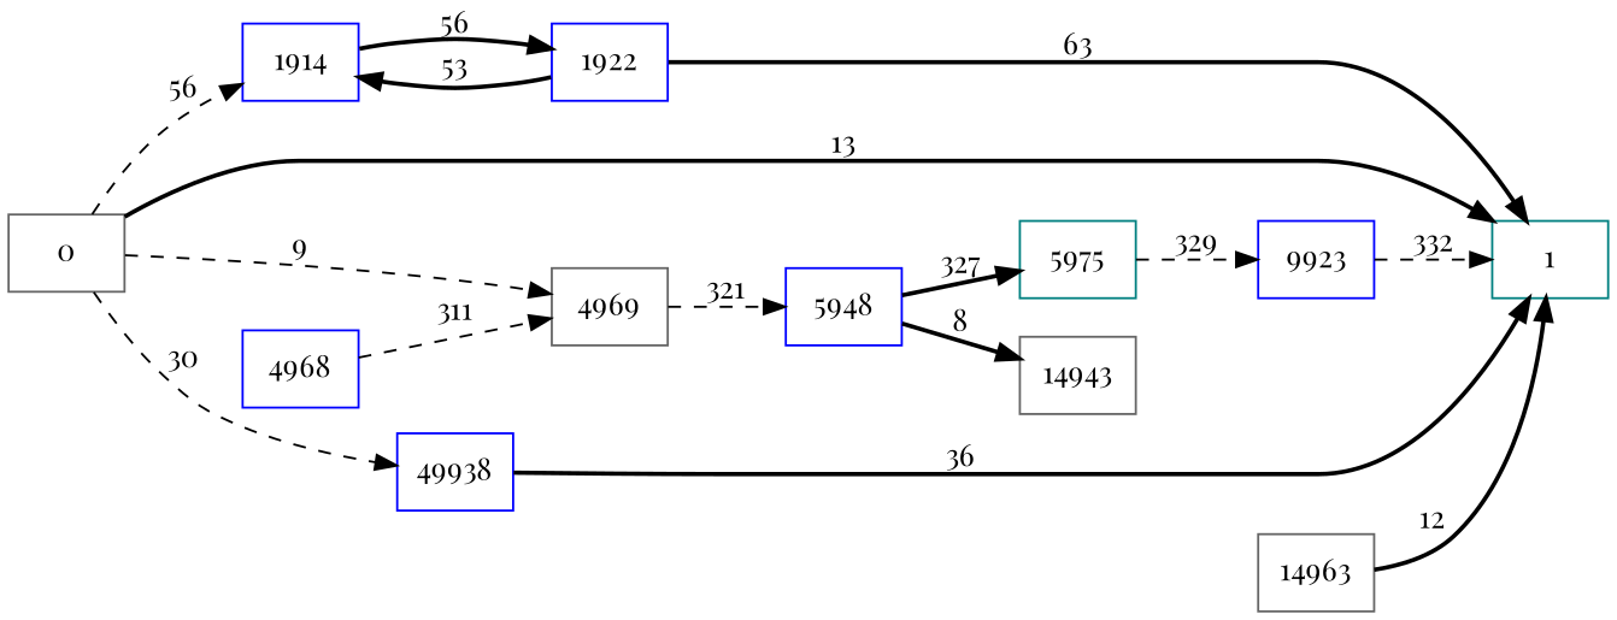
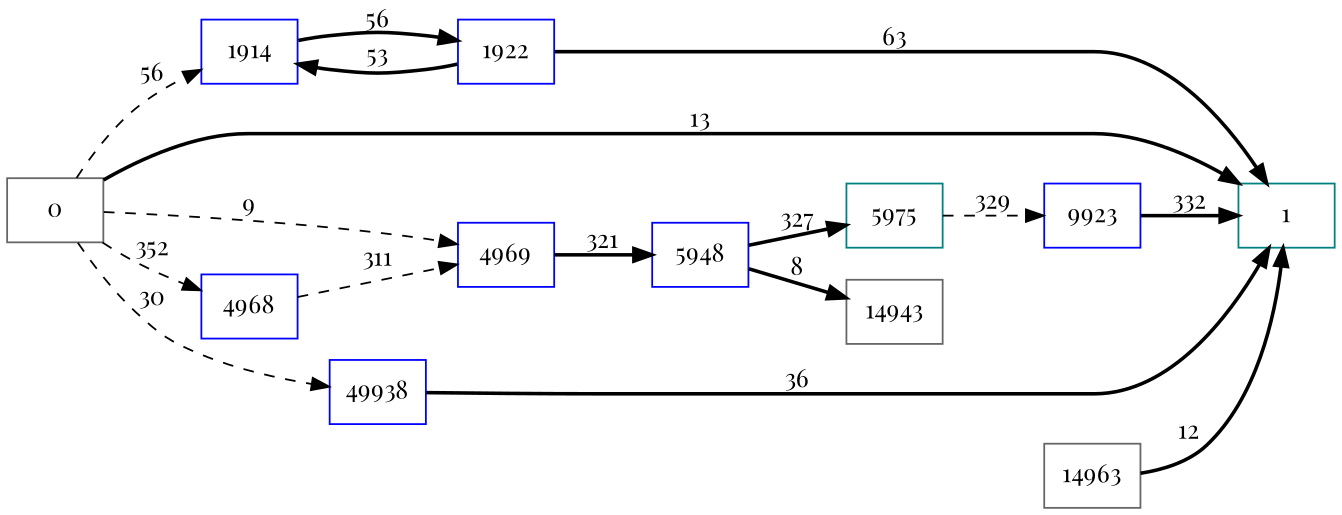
  digraph {
    fontname="Playfair Display"
    rankdir=LR
    node [color=blue fontname="Playfair Display" shape=rectangle]
    edge [fontname="Playfair Display" style=bold]
    1914
    1922
    1 [color=teal]
-   4969 [color=gray40]
+   4969
    4968
    5948
    5975 [color=teal]
    14943 [color=gray40]
    9923
    14963 [color=gray40]
    n11 [label=49938]
    0 [color=gray40]
    1914 -> 1922 [label=56]
    1922 -> 1914 [label=53]
    1922 -> 1 [label=63]
-   4969 -> 5948 [label=321 style=dashed]
+   4969 -> 5948 [label=321]
    4968 -> 4969 [label=311 style=dashed]
    5948 -> 5975 [label=327]
    5948 -> 14943 [label=8]
    5975 -> 9923 [label=329 style=dashed]
-   9923 -> 1 [label=332 style=dashed]
+   9923 -> 1 [label=332]
    14963 -> 1 [label=12]
    n11 -> 1 [label=36]
    0 -> 1914 [label=56 style=dashed]
    0 -> 1 [label=13]
    0 -> 4969 [label=9 style=dashed]
+   0 -> 4968 [label=352 style=dashed]
    0 -> n11 [label=30 style=dashed]
  }
